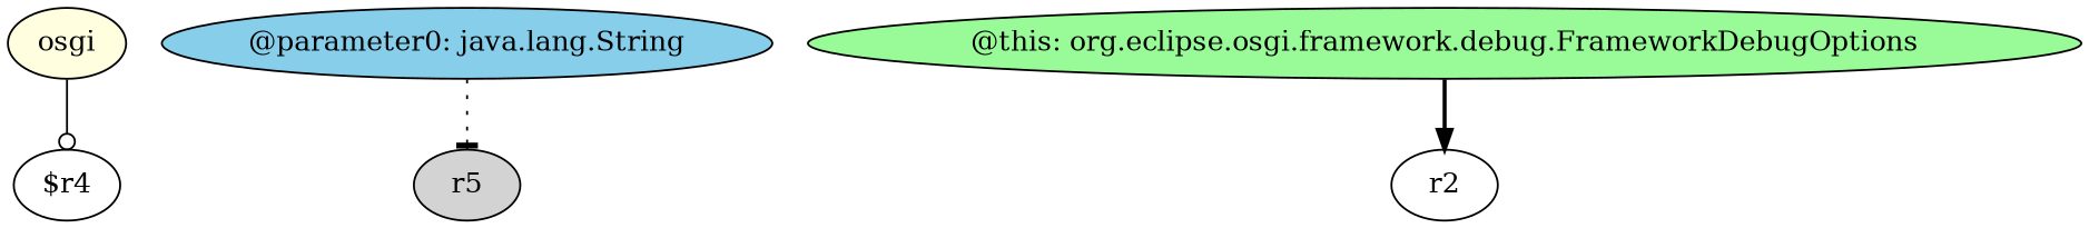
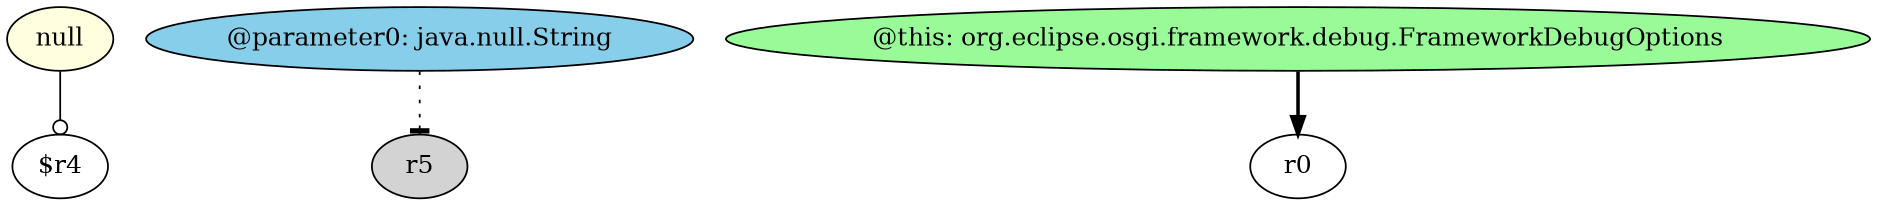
  digraph {
    node [fillcolor=white style=filled]
-   n1 [fillcolor=lightyellow label=osgi]
+   n1 [fillcolor=lightyellow label=null]
    n2 [label="$r4"]
-   n3 [fillcolor=skyblue label="@parameter0: java.lang.String"]
+   n3 [fillcolor=skyblue label="@parameter0: java.null.String"]
    n4 [fillcolor=lightgrey label=r5]
    n5 [fillcolor=palegreen label="@this: org.eclipse.osgi.framework.debug.FrameworkDebugOptions"]
-   n6 [label=r2]
+   n6 [label=r0]
    n1 -> n2 [arrowhead=odot style=solid]
    n3 -> n4 [arrowhead=tee style=dotted]
    n5 -> n6 [arrowhead=normal style=bold]
  }
